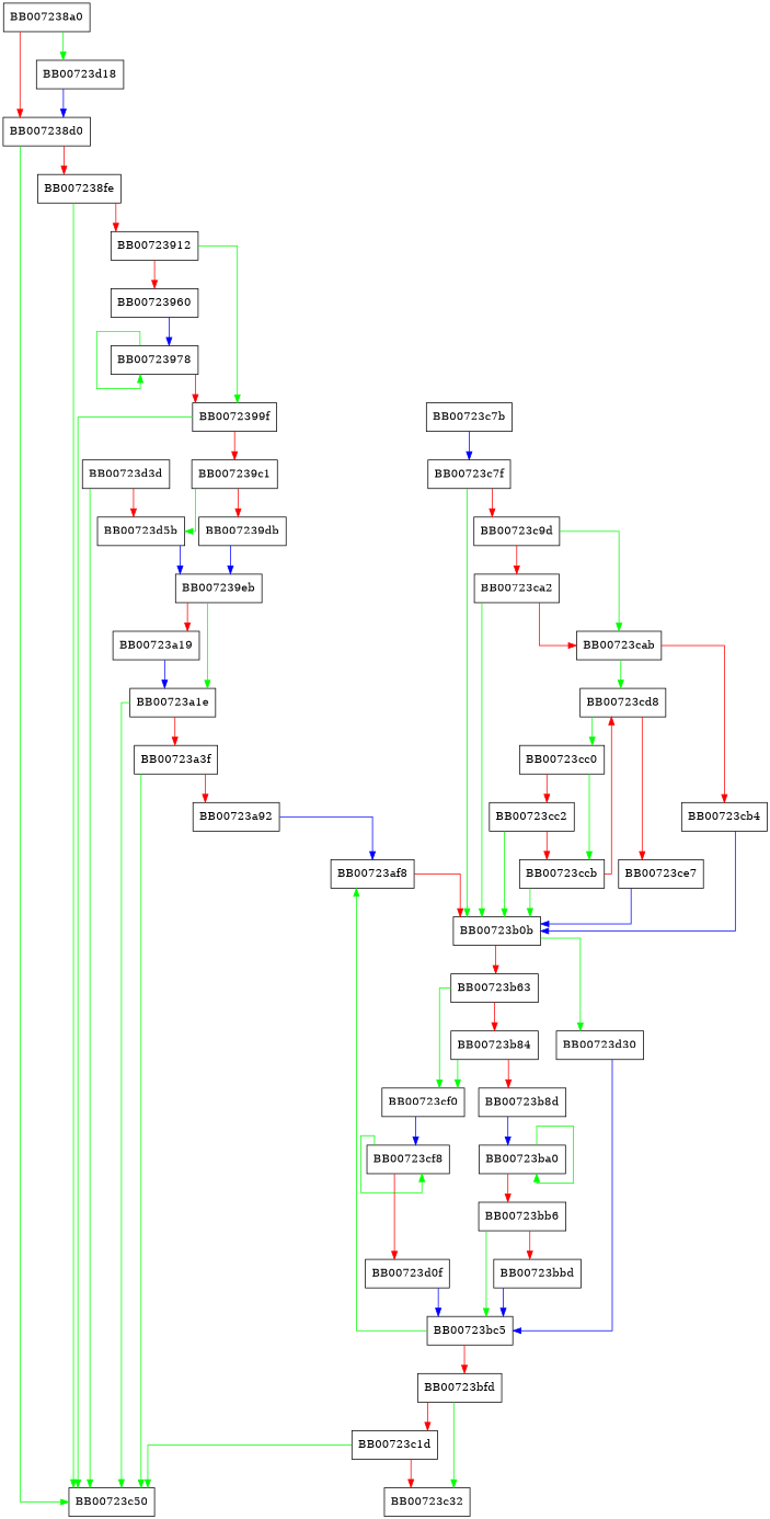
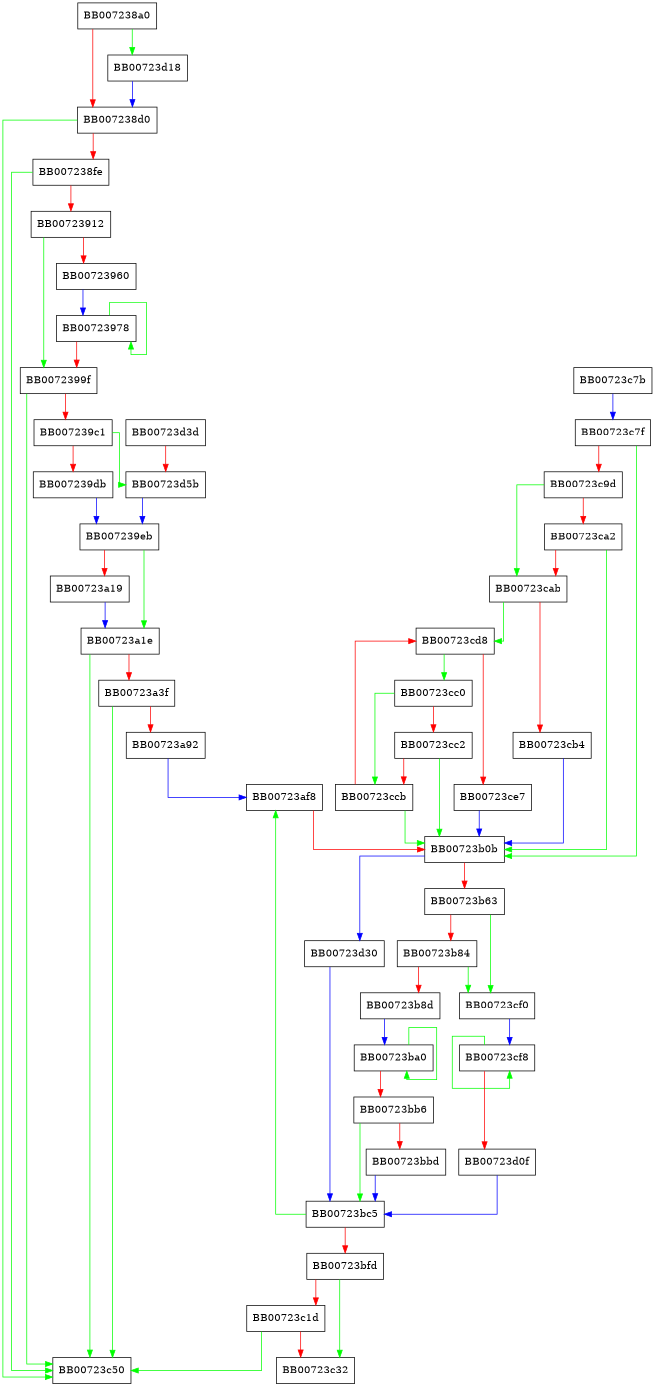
  digraph {
    splines=ortho
    node [shape=box]
    edge [color=red]
    BB007238a0
    BB00723d18
    BB007238d0
    BB00723c50
    BB007238fe
    BB00723912
    BB0072399f
    BB00723960
    BB007239c1
    BB00723978
    BB007239db
    BB00723d5b
    BB00723d3d
    BB007239eb
    BB00723a1e
    BB00723a19
    BB00723a3f
    BB00723a92
    BB00723af8
    BB00723b0b
    BB00723d30
    BB00723b63
    BB00723c7f
    BB00723c9d
    BB00723c7b
    BB00723bc5
    BB00723cf0
    BB00723b84
    BB00723bfd
    BB00723cf8
    BB00723b8d
    BB00723d0f
    BB00723ba0
    BB00723bb6
    BB00723bbd
    BB00723c32
    BB00723c1d
    BB00723cab
    BB00723ca2
    BB00723cd8
    BB00723cb4
    BB00723cc0
    BB00723ce7
    BB00723ccb
    BB00723cc2
    BB007238a0 -> BB00723d18 [color=green]
    BB007238a0 -> BB007238d0
    BB00723d18 -> BB007238d0 [color=blue]
    BB007238d0 -> BB00723c50 [color=green]
    BB007238d0 -> BB007238fe
    BB007238fe -> BB00723c50 [color=green]
    BB007238fe -> BB00723912
    BB00723912 -> BB0072399f [color=green]
    BB00723912 -> BB00723960
    BB0072399f -> BB00723c50 [color=green]
    BB0072399f -> BB007239c1
    BB00723960 -> BB00723978 [color=blue]
    BB007239c1 -> BB007239db
    BB007239c1 -> BB00723d5b [color=green]
    BB00723978 -> BB0072399f
    BB00723978 -> BB00723978 [color=green]
    BB007239db -> BB007239eb [color=blue]
    BB00723d5b -> BB007239eb [color=blue]
-   BB00723d3d -> BB00723c50 [color=green]
    BB00723d3d -> BB00723d5b
    BB007239eb -> BB00723a1e [color=green]
    BB007239eb -> BB00723a19
    BB00723a1e -> BB00723c50 [color=green]
    BB00723a1e -> BB00723a3f
    BB00723a19 -> BB00723a1e [color=blue]
    BB00723a3f -> BB00723c50 [color=green]
    BB00723a3f -> BB00723a92
    BB00723a92 -> BB00723af8 [color=blue]
    BB00723af8 -> BB00723b0b
-   BB00723b0b -> BB00723d30 [color=green]
+   BB00723b0b -> BB00723d30 [color=blue]
    BB00723b0b -> BB00723b63
    BB00723d30 -> BB00723bc5 [color=blue]
    BB00723b63 -> BB00723cf0 [color=green]
    BB00723b63 -> BB00723b84
    BB00723c7f -> BB00723b0b [color=green]
    BB00723c7f -> BB00723c9d
    BB00723c9d -> BB00723cab [color=green]
    BB00723c9d -> BB00723ca2
    BB00723c7b -> BB00723c7f [color=blue]
    BB00723bc5 -> BB00723af8 [color=green]
    BB00723bc5 -> BB00723bfd
    BB00723cf0 -> BB00723cf8 [color=blue]
    BB00723b84 -> BB00723cf0 [color=green]
    BB00723b84 -> BB00723b8d
    BB00723bfd -> BB00723c32 [color=green]
    BB00723bfd -> BB00723c1d
    BB00723cf8 -> BB00723cf8 [color=green]
    BB00723cf8 -> BB00723d0f
    BB00723b8d -> BB00723ba0 [color=blue]
    BB00723d0f -> BB00723bc5 [color=blue]
    BB00723ba0 -> BB00723ba0 [color=green]
    BB00723ba0 -> BB00723bb6
    BB00723bb6 -> BB00723bc5 [color=green]
    BB00723bb6 -> BB00723bbd
    BB00723bbd -> BB00723bc5 [color=blue]
    BB00723c1d -> BB00723c50 [color=green]
    BB00723c1d -> BB00723c32
    BB00723cab -> BB00723cd8 [color=green]
    BB00723cab -> BB00723cb4
    BB00723ca2 -> BB00723b0b [color=green]
    BB00723ca2 -> BB00723cab
    BB00723cd8 -> BB00723cc0 [color=green]
    BB00723cd8 -> BB00723ce7
    BB00723cb4 -> BB00723b0b [color=blue]
    BB00723cc0 -> BB00723ccb [color=green]
    BB00723cc0 -> BB00723cc2
    BB00723ce7 -> BB00723b0b [color=blue]
    BB00723ccb -> BB00723b0b [color=green]
    BB00723ccb -> BB00723cd8
    BB00723cc2 -> BB00723b0b [color=green]
    BB00723cc2 -> BB00723ccb
  }
